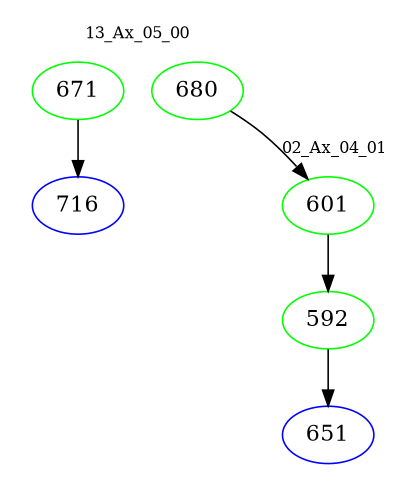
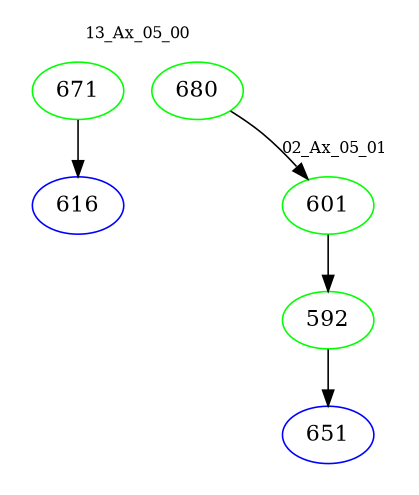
  digraph {
    node [color=green]
    edge [color=black]
    n1 [label=601]
    n2 [label=592]
    n3 [color=blue label=651]
    n4 [label=680]
    n5 [label=671]
-   n6 [color=blue label=716]
+   n6 [color=blue label=616]
    subgraph cluster_1 {
      color=white
      fontsize=10
-     label="02_Ax_04_01"
+     label="02_Ax_05_01"
      n1
      n2
      n3
    }
    subgraph cluster_2 {
      color=white
      fontsize=10
      label="13_Ax_05_00"
      n4
      n5
      n6
    }
    n1 -> n2
    n2 -> n3
    n4 -> n1
    n5 -> n6
  }
